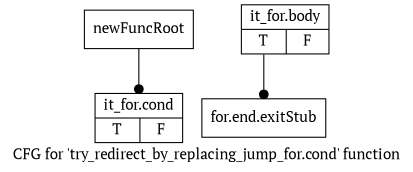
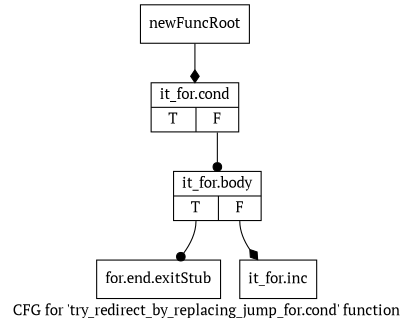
  digraph {
    fontname="PT Serif"
    label="CFG for 'try_redirect_by_replacing_jump_for.cond' function"
    node [fontname="PT Serif" shape=record]
    edge [arrowhead=diamond fontname="PT Serif" tailport=s1]
    n1 [label="{newFuncRoot}"]
    n2 [label="{it_for.cond|{<s0>T|<s1>F}}"]
    n3 [label="{it_for.body|{<s0>T|<s1>F}}"]
    n4 [label="{for.end.exitStub}"]
-   n1 -> n2 [arrowhead=dot tailport=""]
+   n5 [label="{it_for.inc}"]
+   n1 -> n2 [tailport=""]
+   n2 -> n3 [arrowhead=dot]
    n3 -> n4 [arrowhead=dot tailport=s0]
+   n3 -> n5
  }
